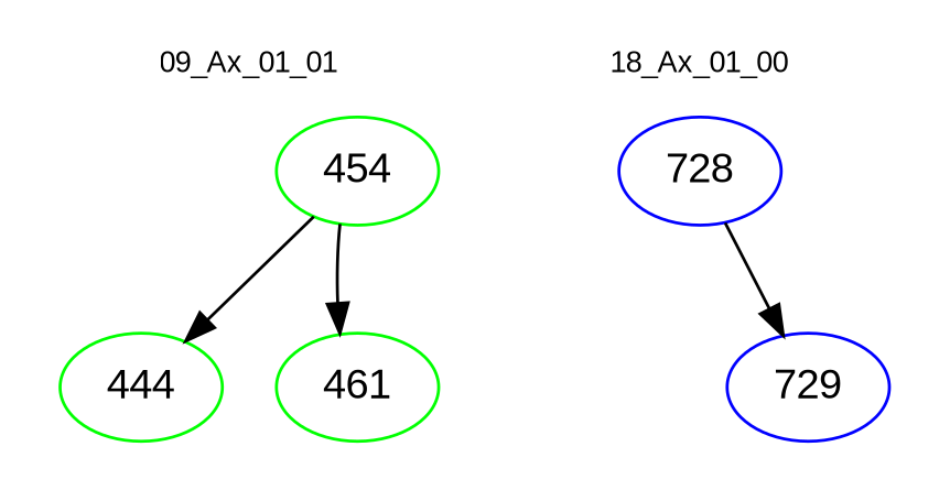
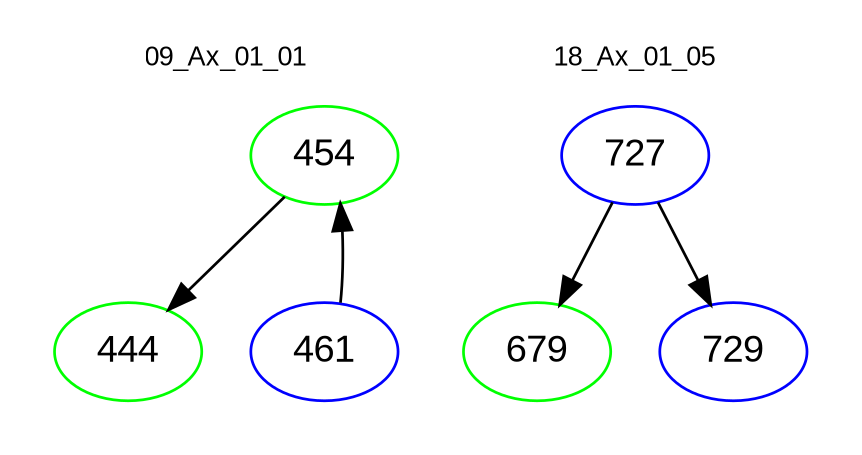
  digraph {
    fontname="Liberation Sans"
    node [color=green fontname="Liberation Sans"]
    edge [color=black fontname="Liberation Sans"]
    n1 [label=454]
    n2 [label=444]
-   n3 [label=461]
-   n4 [color=blue label=728]
+   n3 [color=blue label=461]
+   n4 [color=blue label=727]
+   n5 [label=679]
    n6 [color=blue label=729]
    subgraph cluster_1 {
      color=white
      fontsize=10
      label="09_Ax_01_01"
      n1
      n2
      n3
    }
    subgraph cluster_2 {
      color=white
      fontsize=10
-     label="18_Ax_01_00"
+     label="18_Ax_01_05"
      n4
+     n5
      n6
    }
    n1 -> n2
-   n1 -> n3
+   n3 -> n1
+   n4 -> n5
    n4 -> n6
  }
